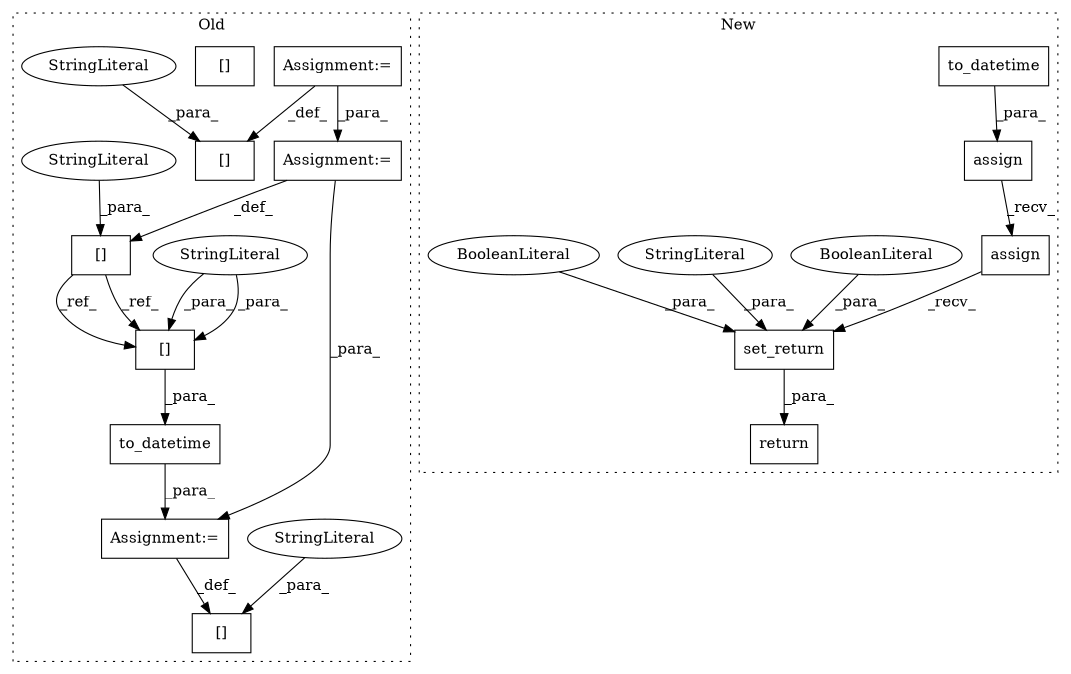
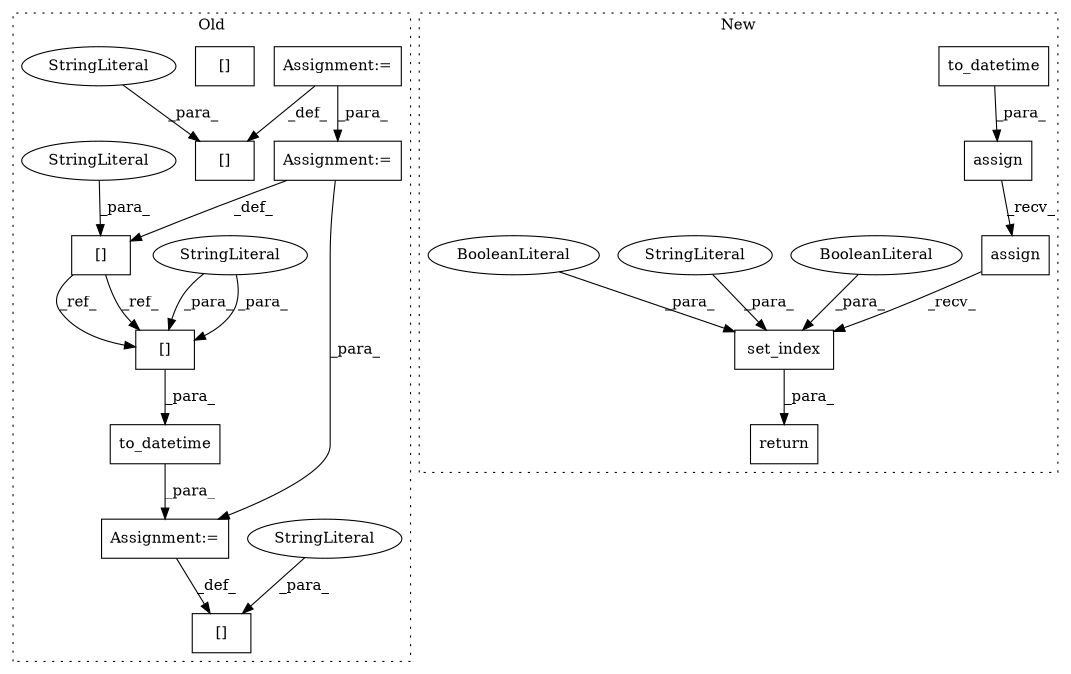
  digraph {
    node [a=32 l="5,1" s="4214,4225" shape=box]
    n1 [l="12,1" label=to_datetime s="4202,4226"]
    n2 [a=7 l=1 label="Assignment:=" s=4194]
    n3 [a=2 label="[]" s="4105,4122"]
    n4 [a=45 l=12 label=StringLiteral s=4110 shape=ellipse]
    n5 [a=2 label="[]" s="4182,4193"]
    n6 [a=45 l=6 label=StringLiteral s=4187 shape=ellipse]
    n7 [a=7 l=1 label="Assignment:=" s=4090]
    n8 [a=2 label="[]"]
    n9 [a=45 l=6 label=StringLiteral s=4219 shape=ellipse]
    n10 [a=2 label="[]" s="4078,4089"]
    n11 [a=45 l=6 label=StringLiteral s=4083 shape=ellipse]
    n12 [a=7 l=1 label="Assignment:=" s=4123]
    n13 [a=2 label="[]"]
    n14 [l="7,1" label=assign s="4036,4116"]
    n15 [l="12,1" label=to_datetime s="4050,4115"]
-   n16 [l="10,1" label=set_return s="4229,4257"]
+   n16 [l="10,1" label=set_index s="4229,4257"]
    n17 [a=9 l=5 label=BooleanLiteral s=4246 shape=ellipse]
    n18 [a=45 l=6 label=StringLiteral s=4239 shape=ellipse]
    n19 [a=41 l=7 label=return s=4959]
    n20 [a=9 l=5 label=BooleanLiteral s=4252 shape=ellipse]
    n21 [l="7,1" label=assign s="4118,4137"]
    subgraph cluster_1 {
      label=Old
      style=dotted
      n1
      n2
      n3
      n4
      n5
      n6
      n7
      n8
      n9
      n10
      n11
      n12
      n13
    }
    subgraph cluster_2 {
      label=New
      style=dotted
      n14
      n15
      n16
      n17
      n18
      n19
      n20
      n21
    }
    n1 -> n2 [label=_para_]
    n2 -> n5 [label=_def_]
    n3 -> n13 [label=_ref_]
    n3 -> n13 [label=_ref_]
    n4 -> n3 [label=_para_]
    n6 -> n5 [label=_para_]
    n7 -> n10 [label=_def_]
    n7 -> n12 [label=_para_]
    n9 -> n13 [label=_para_]
    n9 -> n13 [label=_para_]
    n11 -> n10 [label=_para_]
    n12 -> n2 [label=_para_]
    n12 -> n3 [label=_def_]
    n13 -> n1 [label=_para_]
    n14 -> n21 [label=_recv_]
    n15 -> n14 [label=_para_]
    n16 -> n19 [label=_para_]
    n17 -> n16 [label=_para_]
    n18 -> n16 [label=_para_]
    n20 -> n16 [label=_para_]
    n21 -> n16 [label=_recv_]
  }
